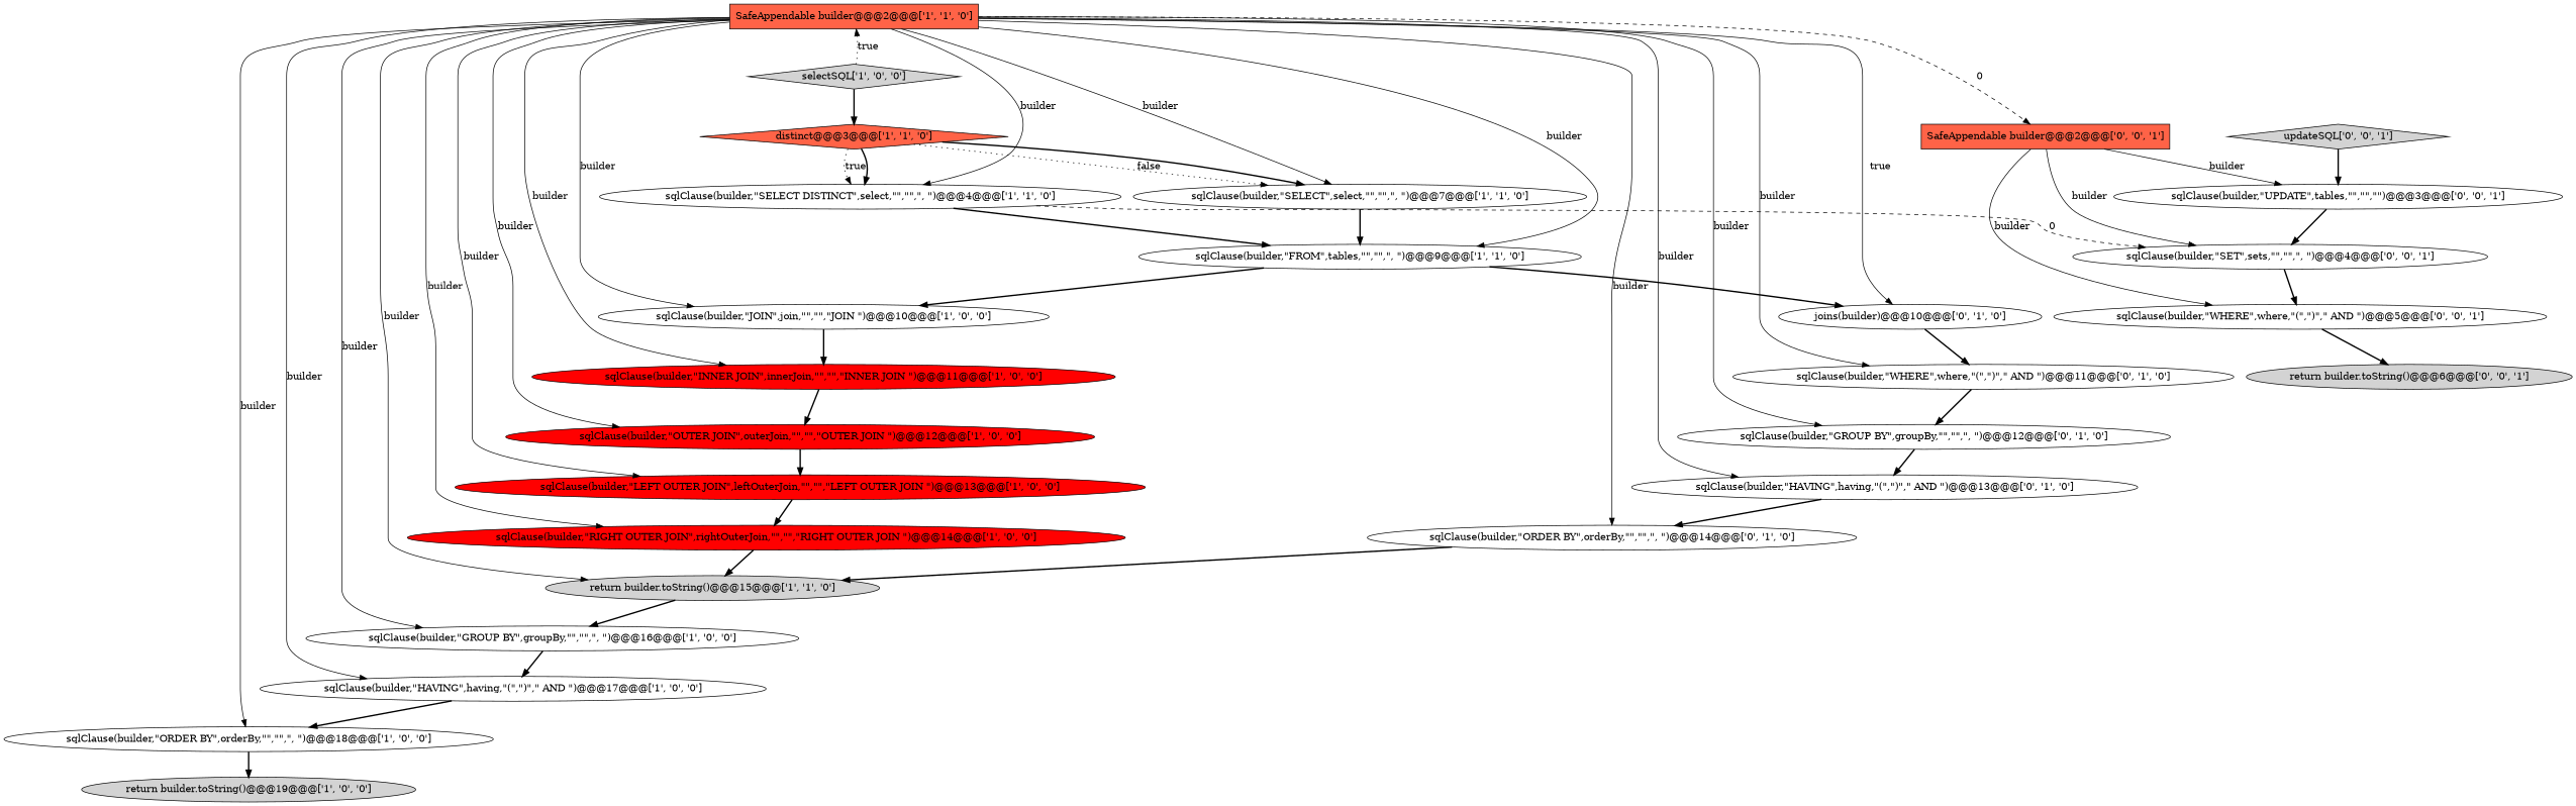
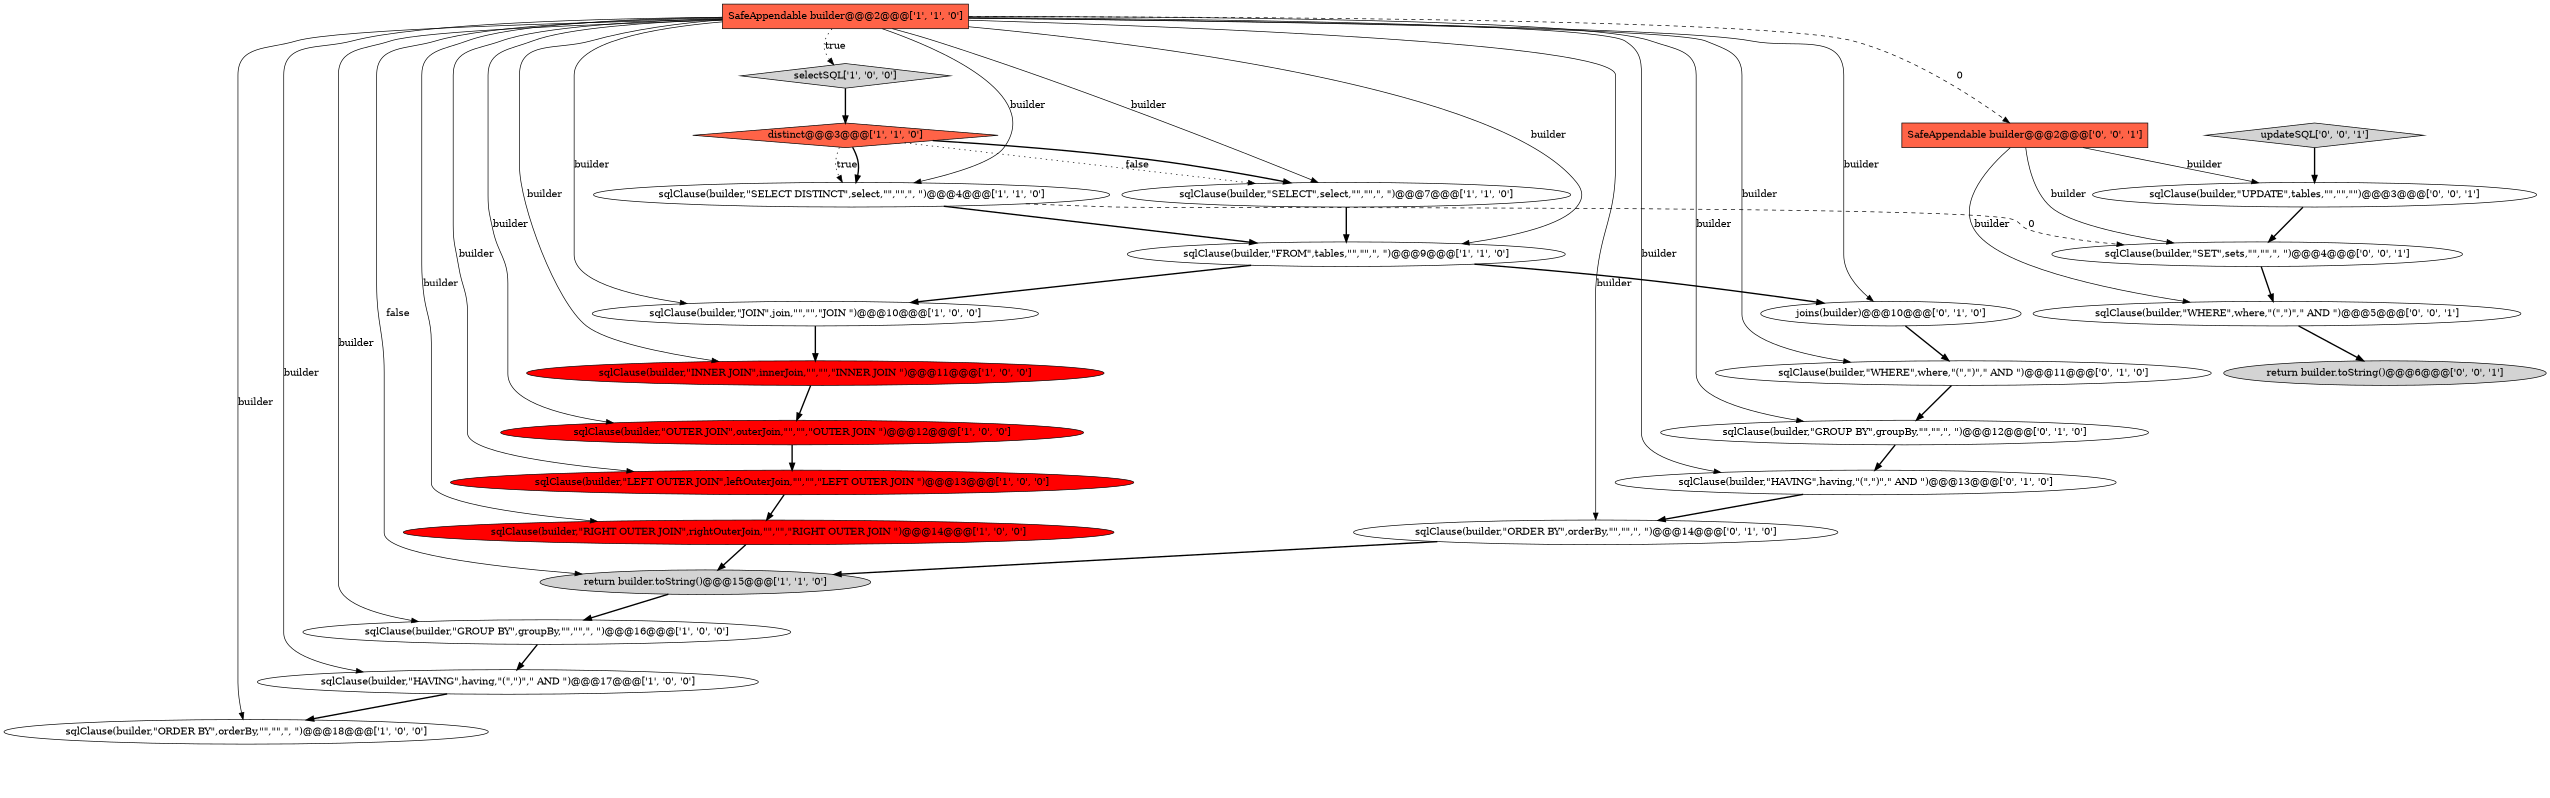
  digraph {
    node [fillcolor=white shape=ellipse style=filled]
    edge [style=bold]
    n1 [fillcolor=tomato label="distinct@@@3@@@['1', '1', '0']" shape=diamond]
    n2 [label="sqlClause(builder,\"SELECT DISTINCT\",select,\"\",\"\",\", \")@@@4@@@['1', '1', '0']"]
    n3 [label="sqlClause(builder,\"SELECT\",select,\"\",\"\",\", \")@@@7@@@['1', '1', '0']"]
    n4 [fillcolor=tomato label="SafeAppendable builder@@@2@@@['1', '1', '0']" shape=box]
    n5 [label="sqlClause(builder,\"FROM\",tables,\"\",\"\",\", \")@@@9@@@['1', '1', '0']"]
    n6 [label="joins(builder)@@@10@@@['0', '1', '0']"]
    n7 [label="sqlClause(builder,\"JOIN\",join,\"\",\"\",\"JOIN \")@@@10@@@['1', '0', '0']"]
    n8 [fillcolor=lightgray label="return builder.toString()@@@15@@@['1', '1', '0']"]
    n9 [label="sqlClause(builder,\"GROUP BY\",groupBy,\"\",\"\",\", \")@@@16@@@['1', '0', '0']"]
    n10 [label="sqlClause(builder,\"WHERE\",where,\"(\",\")\",\" AND \")@@@11@@@['0', '1', '0']"]
    n11 [label="sqlClause(builder,\"GROUP BY\",groupBy,\"\",\"\",\", \")@@@12@@@['0', '1', '0']"]
    n12 [fillcolor=red label="sqlClause(builder,\"LEFT OUTER JOIN\",leftOuterJoin,\"\",\"\",\"LEFT OUTER JOIN \")@@@13@@@['1', '0', '0']"]
    n13 [fillcolor=red label="sqlClause(builder,\"RIGHT OUTER JOIN\",rightOuterJoin,\"\",\"\",\"RIGHT OUTER JOIN \")@@@14@@@['1', '0', '0']"]
    n14 [label="sqlClause(builder,\"ORDER BY\",orderBy,\"\",\"\",\", \")@@@18@@@['1', '0', '0']"]
    n15 [label="sqlClause(builder,\"HAVING\",having,\"(\",\")\",\" AND \")@@@17@@@['1', '0', '0']"]
    n16 [label="sqlClause(builder,\"HAVING\",having,\"(\",\")\",\" AND \")@@@13@@@['0', '1', '0']"]
    n17 [label="sqlClause(builder,\"ORDER BY\",orderBy,\"\",\"\",\", \")@@@14@@@['0', '1', '0']"]
    n18 [fillcolor=red label="sqlClause(builder,\"INNER JOIN\",innerJoin,\"\",\"\",\"INNER JOIN \")@@@11@@@['1', '0', '0']"]
    n19 [fillcolor=red label="sqlClause(builder,\"OUTER JOIN\",outerJoin,\"\",\"\",\"OUTER JOIN \")@@@12@@@['1', '0', '0']"]
    n20 [fillcolor=tomato label="SafeAppendable builder@@@2@@@['0', '0', '1']" shape=box]
    n21 [label="sqlClause(builder,\"SET\",sets,\"\",\"\",\", \")@@@4@@@['0', '0', '1']"]
    n22 [label="sqlClause(builder,\"WHERE\",where,\"(\",\")\",\" AND \")@@@5@@@['0', '0', '1']"]
    n23 [fillcolor=lightgray label="return builder.toString()@@@6@@@['0', '0', '1']"]
-   n24 [fillcolor=lightgray label="return builder.toString()@@@19@@@['1', '0', '0']"]
    n25 [fillcolor=lightgray label="selectSQL['1', '0', '0']" shape=diamond]
    n26 [label="sqlClause(builder,\"UPDATE\",tables,\"\",\"\",\"\")@@@3@@@['0', '0', '1']"]
    n27 [fillcolor=lightgray label="updateSQL['0', '0', '1']" shape=diamond]
    n1 -> n2 [label=true style=dotted]
    n1 -> n2
    n1 -> n3 [label=false style=dotted]
    n1 -> n3
    n2 -> n5
    n2 -> n21 [label=0 style=dashed]
    n3 -> n5
    n4 -> n2 [label=builder style=solid]
    n4 -> n3 [label=builder style=solid]
    n4 -> n5 [label=builder style=solid]
-   n4 -> n6 [label=true style=solid]
+   n4 -> n6 [label=builder style=solid]
    n4 -> n7 [label=builder style=solid]
-   n4 -> n8 [label=builder style=solid]
+   n4 -> n8 [label=false style=solid]
    n4 -> n9 [label=builder style=solid]
    n4 -> n10 [label=builder style=solid]
    n4 -> n11 [label=builder style=solid]
    n4 -> n12 [label=builder style=solid]
    n4 -> n13 [label=builder style=solid]
    n4 -> n14 [label=builder style=solid]
    n4 -> n15 [label=builder style=solid]
    n4 -> n16 [label=builder style=solid]
    n4 -> n17 [label=builder style=solid]
    n4 -> n18 [label=builder style=solid]
    n4 -> n19 [label=builder style=solid]
    n4 -> n20 [label=0 style=dashed]
    n5 -> n6
    n5 -> n7
    n6 -> n10
    n7 -> n18
    n8 -> n9
    n9 -> n15
    n10 -> n11
    n11 -> n16
    n12 -> n13
    n13 -> n8
-   n14 -> n24
    n15 -> n14
    n16 -> n17
    n17 -> n8
    n18 -> n19
    n19 -> n12
    n20 -> n21 [label=builder style=solid]
    n20 -> n22 [label=builder style=solid]
    n20 -> n26 [label=builder style=solid]
    n21 -> n22
    n22 -> n23
    n25 -> n1
-   n25 -> n4 [label=true style=dotted]
+   n4 -> n25 [label=true style=dotted]
    n26 -> n21
    n27 -> n26
  }
